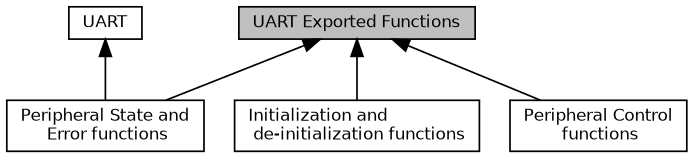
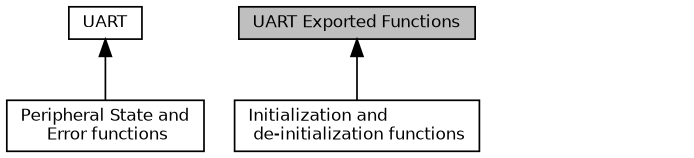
  digraph {
    rankdir=TB
    node [color=black fillcolor=white fontname=Helvetica fontsize=10 shape=box style=filled]
    edge [dir=back fontname=Helvetica fontsize=10 labelfontname=Helvetica labelfontsize=10 shape=plaintext style=solid]
    n1 [height=0.2 label=UART width=0.4]
    n2 [height=0.2 label="Peripheral State and\l Error functions" width=0.4]
    n3 [fillcolor=grey75 fontcolor=black height=0.2 label="UART Exported Functions" width=0.4]
    n4 [height=0.2 label="Initialization and\l de-initialization functions" width=0.4]
-   n5 [height=0.2 label="Peripheral Control\l functions" width=0.4]
    n1 -> n2
-   n3 -> n2
    n3 -> n4
-   n3 -> n5
  }
